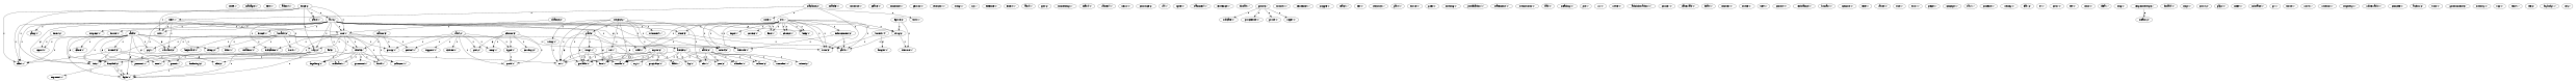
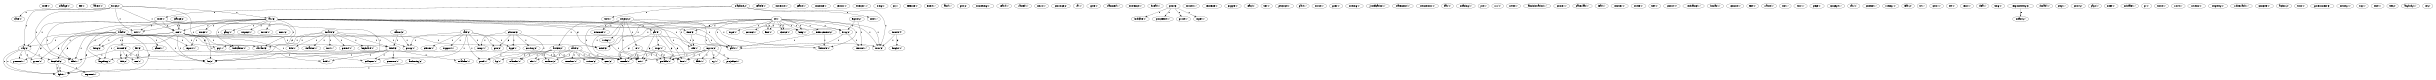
  digraph {
    n1 [label="stuff(1)"]
    n2 [label="manage(1)"]
    n3 [label="felt(1)"]
    n4 [label="albert(1)"]
    n5 [label="force(2)"]
    n6 [label="case(1)"]
    n7 [label="law(6)"]
    n8 [label="suit(1)"]
    n9 [label="one(1)"]
    n10 [label="way(2)"]
    n11 [label="take(1)"]
    n12 [label="lot(2)"]
    n13 [label="bunch(1)"]
    n14 [label="gang(1)"]
    n15 [label="suspect(1)"]
    n16 [label="indication(1)"]
    n17 [label="drug(2)"]
    n18 [label="time(3)"]
    n19 [label="house(1)"]
    n20 [label="wife(1)"]
    n21 [label="attitude(1)"]
    n22 [label="park(1)"]
    n23 [label="anything(1)"]
    n24 [label="mind(3)"]
    n25 [label="keep(1)"]
    n26 [label="think(3)"]
    n27 [label="thing(2)"]
    n28 [label="avid(1)"]
    n29 [label="collector(1)"]
    n30 [label="decided(2)"]
    n31 [label="fight(1)"]
    n32 [label="posture(1)"]
    n33 [label="greet(1)"]
    n34 [label="siezure(1)"]
    n35 [label="enforcement(2)"]
    n36 [label="evaluate(1)"]
    n37 [label="pressure(1)"]
    n38 [label="expense(1)"]
    n39 [label="seattle(1)"]
    n40 [label="universe(1)"]
    n41 [label="cease(1)"]
    n42 [label="someone(1)"]
    n43 [label="chance(2)"]
    n44 [label="person(1)"]
    n45 [label="knew(2)"]
    n46 [label="report(1)"]
    n47 [label="director(1)"]
    n48 [label="remeber(1)"]
    n49 [label="bring(1)"]
    n50 [label="cc(1)"]
    n51 [label="defense(1)"]
    n52 [label="exert(1)"]
    n53 [label="land(1)"]
    n54 [label="quit(2)"]
    n55 [label="subject(2)"]
    n56 [label="article(2)"]
    n57 [label="trimmed(1)"]
    n58 [label="edu(1)"]
    n59 [label="re(1)"]
    n60 [label="pat(5)"]
    n61 [label="geraldo(1)"]
    n62 [label="utexas(1)"]
    n63 [label="line(1)"]
    n64 [label="rwing(1)"]
    n65 [label="tx(1)"]
    n66 [label="stratus(2)"]
    n67 [label="com(2)"]
    n68 [label="bp(1)"]
    n69 [label="transfer(1)"]
    n70 [label="uucp(1)"]
    n71 [label="machine(2)"]
    n72 [label="look(1)"]
    n73 [label="used(1)"]
    n74 [label="stun(3)"]
    n75 [label="note(1)"]
    n76 [label="warrant(3)"]
    n77 [label="something(1)"]
    n78 [label="raid(2)"]
    n79 [label="period(1)"]
    n80 [label="group(1)"]
    n81 [label="support(1)"]
    n82 [label="citizen(1)"]
    n83 [label="hype(1)"]
    n84 [label="gun(2)"]
    n85 [label="romp(1)"]
    n86 [label="push(1)"]
    n87 [label="heard(1)"]
    n88 [label="wanted(1)"]
    n89 [label="news(1)"]
    n90 [label="convince(2)"]
    n91 [label="wa(1)"]
    n92 [label="spite(1)"]
    n93 [label="slammed(1)"]
    n94 [label="evidence(1)"]
    n95 [label="threat(1)"]
    n96 [label="nash(2)"]
    n97 [label="writes(2)"]
    n98 [label="korash(3)"]
    n99 [label="keyboard(1)"]
    n100 [label="didn(1)"]
    n101 [label="guy(1)"]
    n102 [label="violation(1)"]
    n103 [label="sort(1)"]
    n104 [label="reason(3)"]
    n105 [label="point(3)"]
    n106 [label="indicate(1)"]
    n107 [label="proceeded(1)"]
    n108 [label="proof(1)"]
    n109 [label="repel(1)"]
    n110 [label="sounds(1)"]
    n111 [label="sentense(1)"]
    n112 [label="cripple(1)"]
    n113 [label="react(1)"]
    n114 [label="bet(1)"]
    n115 [label="pilchuck(1)"]
    n116 [label="part(1)"]
    n117 [label="horse(1)"]
    n118 [label="goes(1)"]
    n119 [label="nothing(1)"]
    n120 [label="justification(1)"]
    n121 [label="ok(1)"]
    n122 [label="hope(1)"]
    n123 [label="correct(1)"]
    n124 [label="fine(1)"]
    n125 [label="choice(1)"]
    n126 [label="statement(1)"]
    n127 [label="submission(1)"]
    n128 [label="bah(1)"]
    n129 [label="figure(2)"]
    n130 [label="meaning(1)"]
    n131 [label="myrto(2)"]
    n132 [label="fails(1)"]
    n133 [label="try(1)"]
    n134 [label="prejudice(1)"]
    n135 [label="joe(1)"]
    n136 [label="ww(1)"]
    n137 [label="willie(1)"]
    n138 [label="administration(1)"]
    n139 [label="corner(1)"]
    n140 [label="cakewalk(1)"]
    n141 [label="beat(1)"]
    n142 [label="rember(1)"]
    n143 [label="strike(1)"]
    n144 [label="batf(9)"]
    n145 [label="turned(3)"]
    n146 [label="came(1)"]
    n147 [label="see(1)"]
    n148 [label="shit(2)"]
    n149 [label="hell(1)"]
    n150 [label="control(4)"]
    n151 [label="resistance(1)"]
    n152 [label="human(1)"]
    n153 [label="schmoe(1)"]
    n154 [label="feel(1)"]
    n155 [label="waste(1)"]
    n156 [label="use(1)"]
    n157 [label="door(1)"]
    n158 [label="piece(1)"]
    n159 [label="concept(1)"]
    n160 [label="saw(1)"]
    n161 [label="confine(1)"]
    n162 [label="rodney(1)"]
    n163 [label="fear(2)"]
    n164 [label="id(1)"]
    n165 [label="color(1)"]
    n166 [label="kill(1)"]
    n167 [label="reno(1)"]
    n168 [label="idea(1)"]
    n169 [label="king(1)"]
    n170 [label="responsibility(3)"]
    n171 [label="means(2)"]
    n172 [label="donald(1)"]
    n173 [label="authority(2)"]
    n174 [label="chip(1)"]
    n175 [label="court(2)"]
    n176 [label="pays(1)"]
    n177 [label="need(1)"]
    n178 [label="koresh(4)"]
    n179 [label="fought(1)"]
    n180 [label="mistake(1)"]
    n181 [label="clinton(3)"]
    n182 [label="cowboy(2)"]
    n183 [label="pr(1)"]
    n184 [label="issue(1)"]
    n185 [label="work(1)"]
    n186 [label="wisdom(1)"]
    n187 [label="stupidity(1)"]
    n188 [label="whitewash(1)"]
    n189 [label="concede(1)"]
    n190 [label="fbi(3)"]
    n191 [label="action(2)"]
    n192 [label="boss(1)"]
    n193 [label="government(3)"]
    n194 [label="nobody(1)"]
    n195 [label="ucc(1)"]
    n196 [label="kind(1)"]
    n197 [label="life(2)"]
    n198 [label="anybody(1)"]
    n199 [label="ve(2)"]
    n5 -> n6 [label=1]
    n5 -> n7 [label=1]
    n5 -> n8 [label=1]
    n5 -> n9 [label=1]
    n5 -> n10 [label=1]
    n5 -> n11 [label=1]
    n5 -> n12 [label=1]
    n7 -> n8 [label=1]
    n7 -> n9 [label=1]
-   n7 -> n10 [label=1]
    n7 -> n11 [label=1]
    n7 -> n12 [label=2]
    n7 -> n13 [label=1]
    n7 -> n14 [label=1]
    n7 -> n15 [label=1]
    n7 -> n16 [label=1]
    n7 -> n17 [label=1]
    n7 -> n18 [label=1]
    n7 -> n19 [label=1]
    n7 -> n20 [label=1]
    n7 -> n21 [label=1]
    n7 -> n22 [label=1]
    n7 -> n23 [label=1]
    n7 -> n24 [label=2]
    n7 -> n25 [label=2]
    n9 -> n10 [label=1]
    n9 -> n12 [label=1]
    n9 -> n16 [label=1]
    n9 -> n23 [label=1]
    n9 -> n24 [label=1]
    n9 -> n26 [label=1]
    n9 -> n27 [label=1]
    n9 -> n28 [label=1]
    n9 -> n29 [label=1]
    n10 -> n30 [label=1]
    n10 -> n31 [label=1]
    n10 -> n31 [label=1]
    n10 -> n32 [label=1]
    n10 -> n33 [label=1]
    n17 -> n22 [label=1]
    n17 -> n34 [label=1]
    n18 -> n20 [label=1]
    n18 -> n22 [label=1]
    n26 -> n12 [label=1]
    n26 -> n23 [label=1]
    n26 -> n28 [label=1]
    n26 -> n29 [label=1]
    n26 -> n36 [label=1]
    n26 -> n37 [label=1]
    n30 -> n31 [label=1]
    n30 -> n31 [label=1]
    n30 -> n38 [label=1]
    n35 -> n21 [label=1]
    n35 -> n22 [label=1]
    n43 -> n9 [label=1]
    n45 -> n46 [label=1]
    n55 -> n56 [label=1]
    n55 -> n57 [label=1]
-   n55 -> n58 [label=1]
+   n55 -> n67 [label=1]
    n55 -> n59 [label=1]
    n55 -> n60 [label=1]
    n55 -> n61 [label=1]
    n55 -> n62 [label=1]
    n55 -> n63 [label=1]
    n55 -> n64 [label=1]
    n55 -> n65 [label=1]
    n56 -> n58 [label=1]
    n56 -> n61 [label=1]
    n56 -> n62 [label=1]
    n56 -> n66 [label=1]
    n56 -> n67 [label=1]
    n56 -> n68 [label=1]
    n56 -> n69 [label=1]
    n59 -> n61 [label=1]
    n59 -> n62 [label=1]
    n59 -> n63 [label=1]
    n59 -> n65 [label=1]
    n60 -> n61 [label=2]
    n60 -> n62 [label=2]
    n60 -> n63 [label=2]
    n60 -> n65 [label=2]
    n60 -> n70 [label=1]
    n64 -> n65 [label=1]
    n70 -> n61 [label=1]
    n70 -> n62 [label=1]
    n70 -> n63 [label=1]
    n70 -> n65 [label=1]
    n71 -> n72 [label=1]
    n71 -> n73 [label=1]
    n71 -> n74 [label=1]
    n71 -> n75 [label=1]
    n73 -> n8 [label=1]
    n73 -> n9 [label=1]
    n73 -> n10 [label=1]
    n73 -> n11 [label=1]
    n73 -> n12 [label=1]
    n73 -> n76 [label=1]
-   n78 -> n79 [label=1]
+   n78 -> n29 [label=1]
    n78 -> n80 [label=1]
    n78 -> n81 [label=1]
    n78 -> n82 [label=1]
    n78 -> n83 [label=1]
    n78 -> n84 [label=1]
    n78 -> n85 [label=1]
    n78 -> n86 [label=1]
    n83 -> n86 [label=1]
    n96 -> n48 [label=1]
    n96 -> n58 [label=1]
    n96 -> n62 [label=1]
    n96 -> n66 [label=1]
    n96 -> n67 [label=1]
    n96 -> n69 [label=1]
    n96 -> n97 [label=1]
    n98 -> n26 [label=1]
    n98 -> n76 [label=1]
    n98 -> n79 [label=1]
    n98 -> n80 [label=1]
    n98 -> n99 [label=1]
    n98 -> n100 [label=1]
    n98 -> n101 [label=1]
    n98 -> n102 [label=1]
    n98 -> n103 [label=1]
    n104 -> n26 [label=1]
    n104 -> n80 [label=1]
    n105 -> n106 [label=1]
    n105 -> n107 [label=1]
    n105 -> n108 [label=1]
    n105 -> n109 [label=1]
    n121 -> n17 [label=1]
    n121 -> n18 [label=1]
    n121 -> n20 [label=1]
    n121 -> n21 [label=1]
    n121 -> n22 [label=1]
    n121 -> n24 [label=1]
    n121 -> n24 [label=1]
    n121 -> n25 [label=1]
    n121 -> n25 [label=1]
    n121 -> n35 [label=1]
    n121 -> n74 [label=1]
    n121 -> n74 [label=1]
    n121 -> n122 [label=1]
    n121 -> n123 [label=1]
    n121 -> n124 [label=1]
    n121 -> n124 [label=1]
    n121 -> n125 [label=1]
    n121 -> n125 [label=1]
    n129 -> n17 [label=1]
    n129 -> n34 [label=1]
    n131 -> n61 [label=1]
    n131 -> n62 [label=1]
    n131 -> n63 [label=1]
    n131 -> n65 [label=1]
    n131 -> n132 [label=1]
    n131 -> n133 [label=1]
    n131 -> n134 [label=1]
    n144 -> n11 [label=1]
    n144 -> n12 [label=1]
    n144 -> n27 [label=1]
    n144 -> n30 [label=2]
    n144 -> n31 [label=2]
    n144 -> n31 [label=2]
    n144 -> n32 [label=2]
    n144 -> n33 [label=2]
    n144 -> n46 [label=1]
    n144 -> n74 [label=1]
    n144 -> n76 [label=2]
    n144 -> n101 [label=1]
    n144 -> n145 [label=1]
    n144 -> n146 [label=1]
    n145 -> n11 [label=1]
    n145 -> n12 [label=1]
    n145 -> n147 [label=2]
    n145 -> n148 [label=2]
    n170 -> n171 [label=2]
    n173 -> n31 [label=1]
    n178 -> n74 [label=1]
    n178 -> n179 [label=2]
    n181 -> n83 [label=1]
    n181 -> n84 [label=2]
    n181 -> n85 [label=1]
    n181 -> n86 [label=1]
    n181 -> n182 [label=1]
    n190 -> n65 [label=1]
    n190 -> n147 [label=1]
    n190 -> n148 [label=1]
  }
